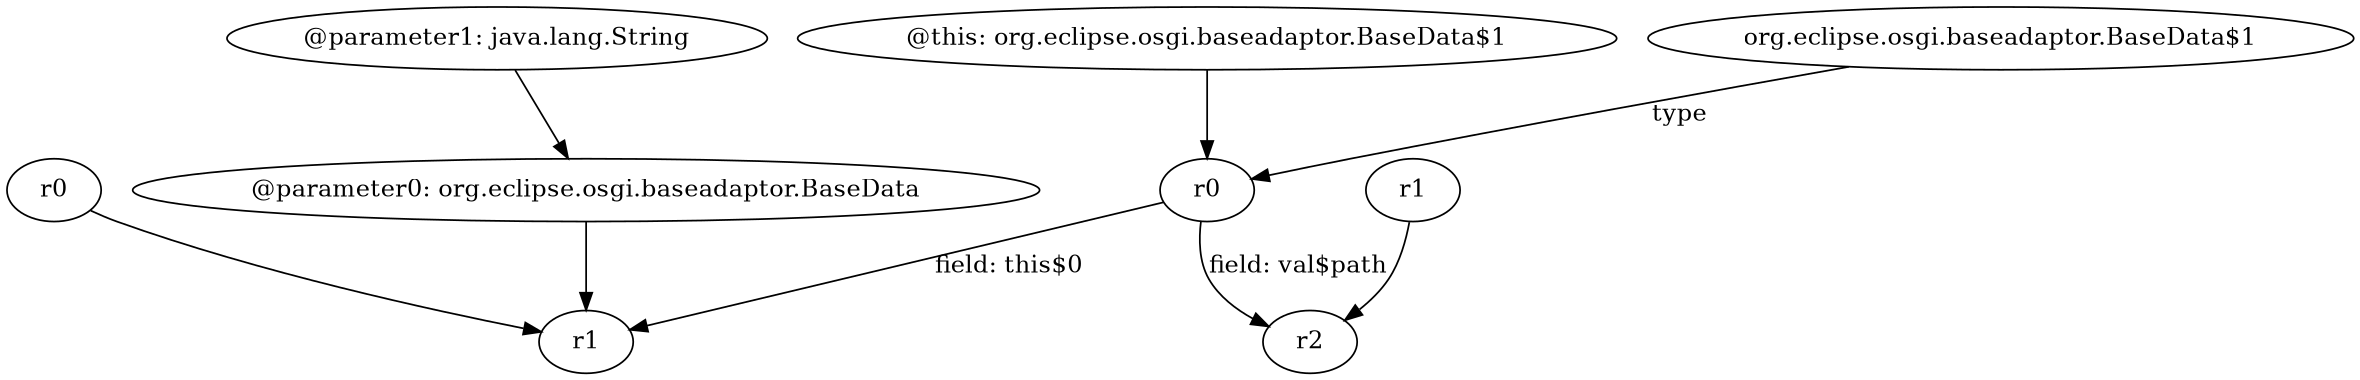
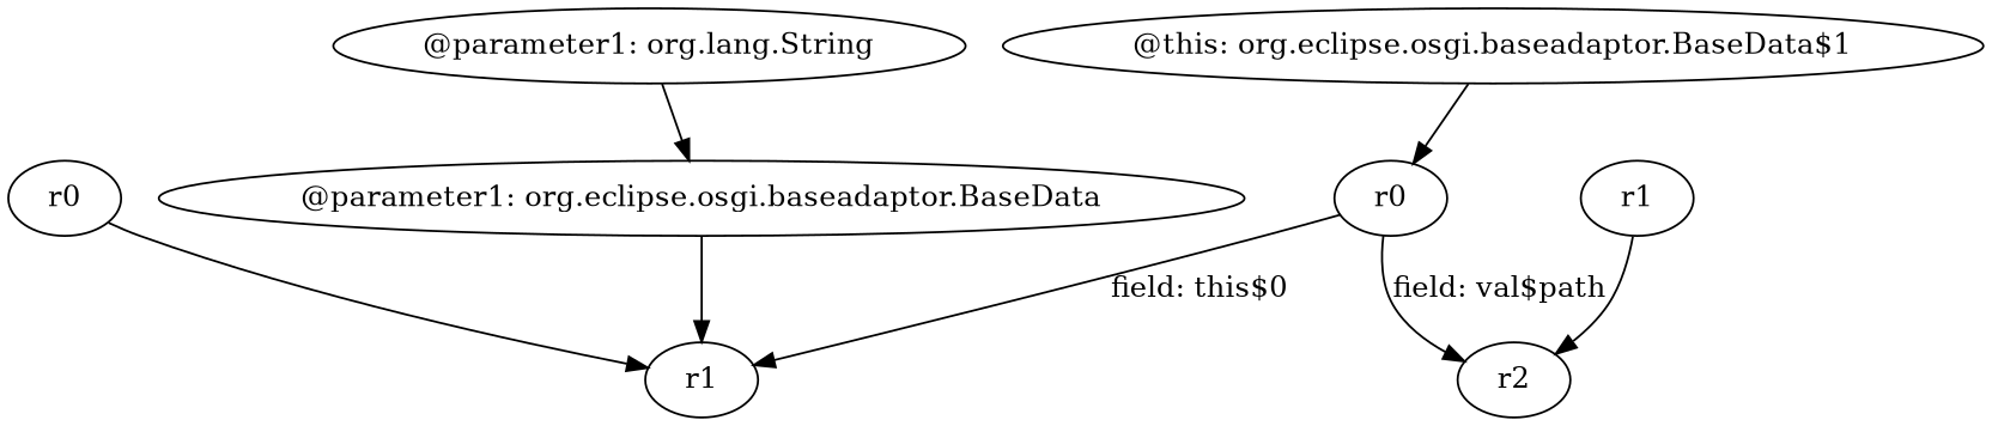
  digraph {
-   n1 [label="org.eclipse.osgi.baseadaptor.BaseData$1"]
    n2 [label=r0]
    n3 [label=r1]
    n4 [label=r2]
    n5 [label=r0]
-   n6 [label="@parameter1: java.lang.String"]
-   n7 [label="@parameter0: org.eclipse.osgi.baseadaptor.BaseData"]
+   n6 [label="@parameter1: org.lang.String"]
+   n7 [label="@parameter1: org.eclipse.osgi.baseadaptor.BaseData"]
    n8 [label=r1]
    n9 [label="@this: org.eclipse.osgi.baseadaptor.BaseData$1"]
-   n1 -> n2 [label=type]
    n2 -> n3 [label="field: this$0"]
    n2 -> n4 [label="field: val$path"]
    n5 -> n3
    n6 -> n7
    n7 -> n3
    n8 -> n4
    n9 -> n2
  }
